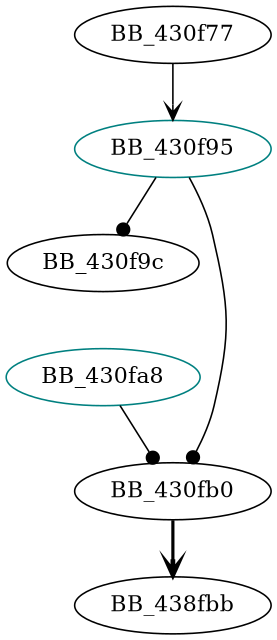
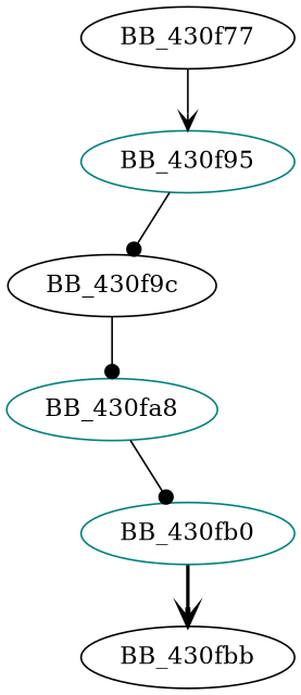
  digraph {
    node [color=black]
    edge [arrowhead=dot style=solid]
    n1 [label=BB_430f77]
    BB_430f95 [color=teal]
    BB_430f9c
-   BB_430fb0
+   BB_430fb0 [color=teal]
    BB_430fa8 [color=teal]
-   BB_430fbb [label=BB_438fbb]
+   BB_430fbb
    n1 -> BB_430f95 [arrowhead=vee]
    BB_430f95 -> BB_430f9c
-   BB_430f95 -> BB_430fb0
+   BB_430f9c -> BB_430fa8
    BB_430fb0 -> BB_430fbb [arrowhead=vee style=bold]
    BB_430fa8 -> BB_430fb0
  }
